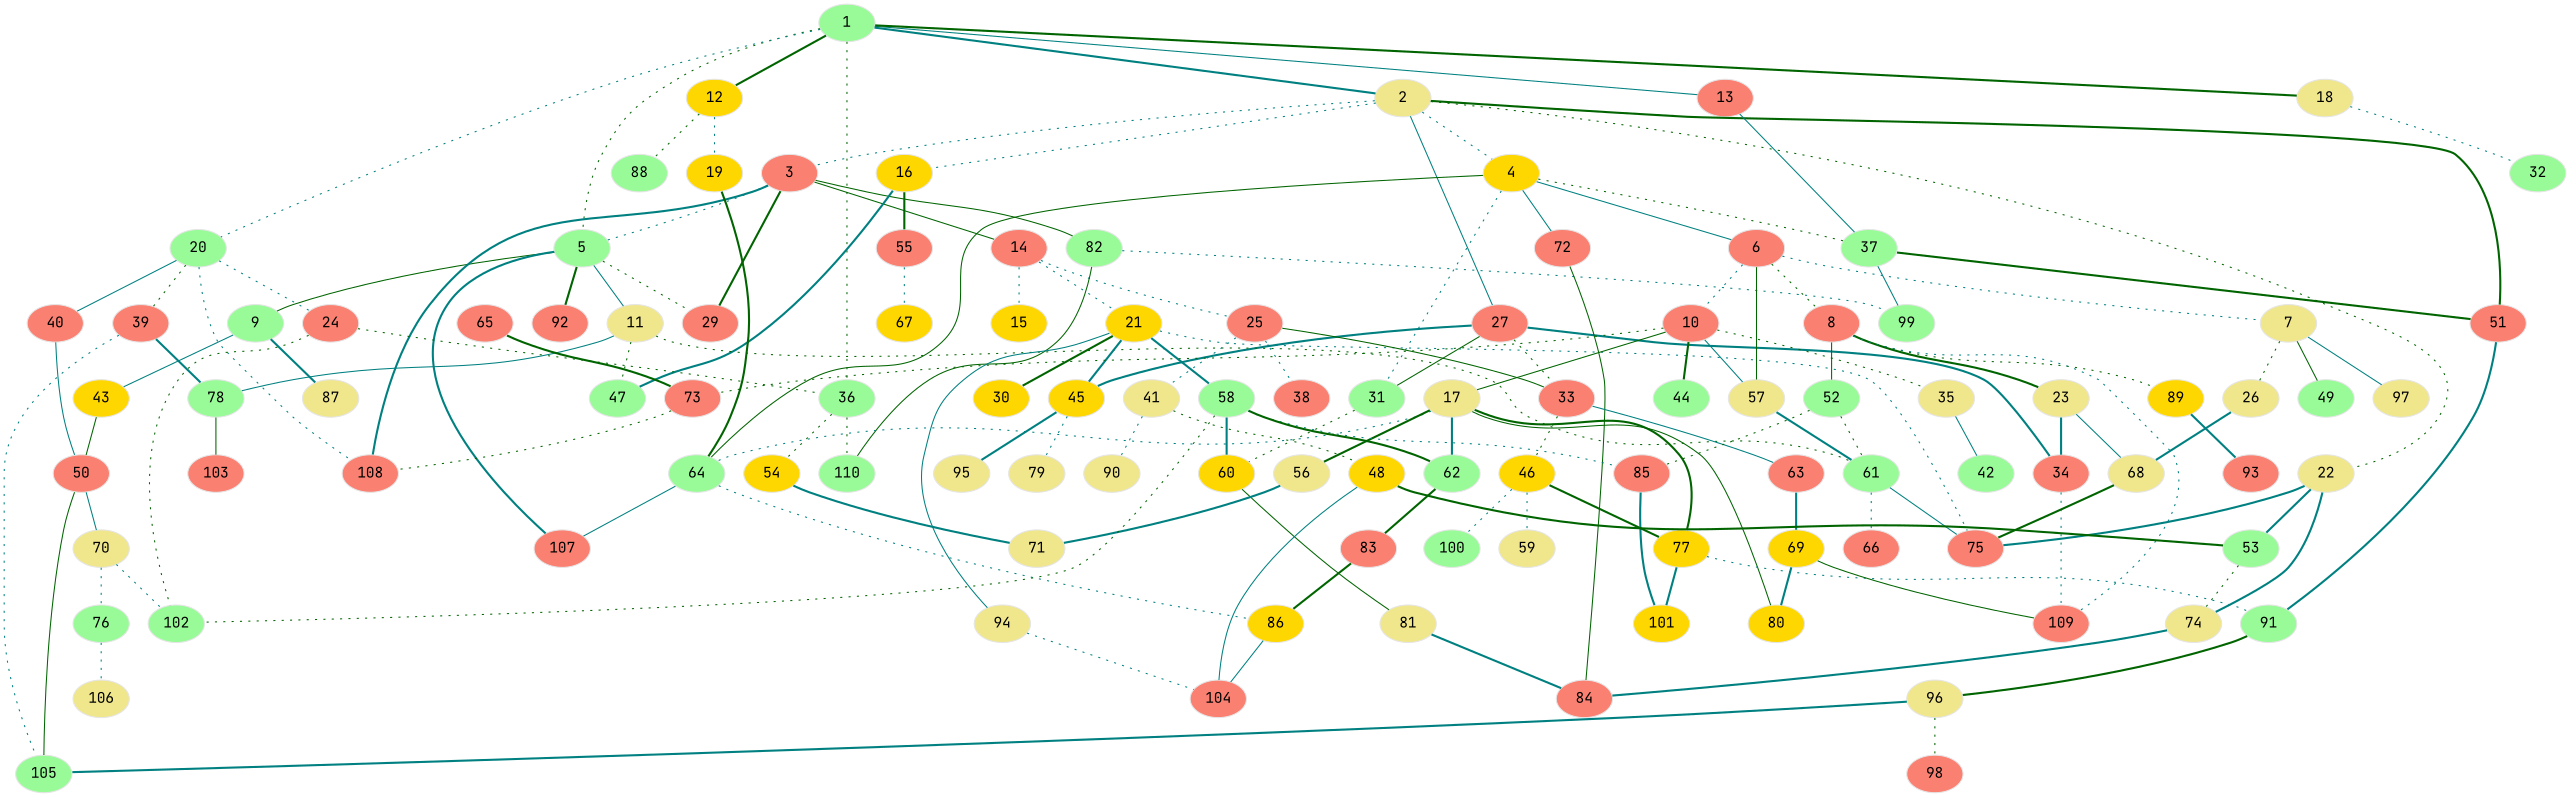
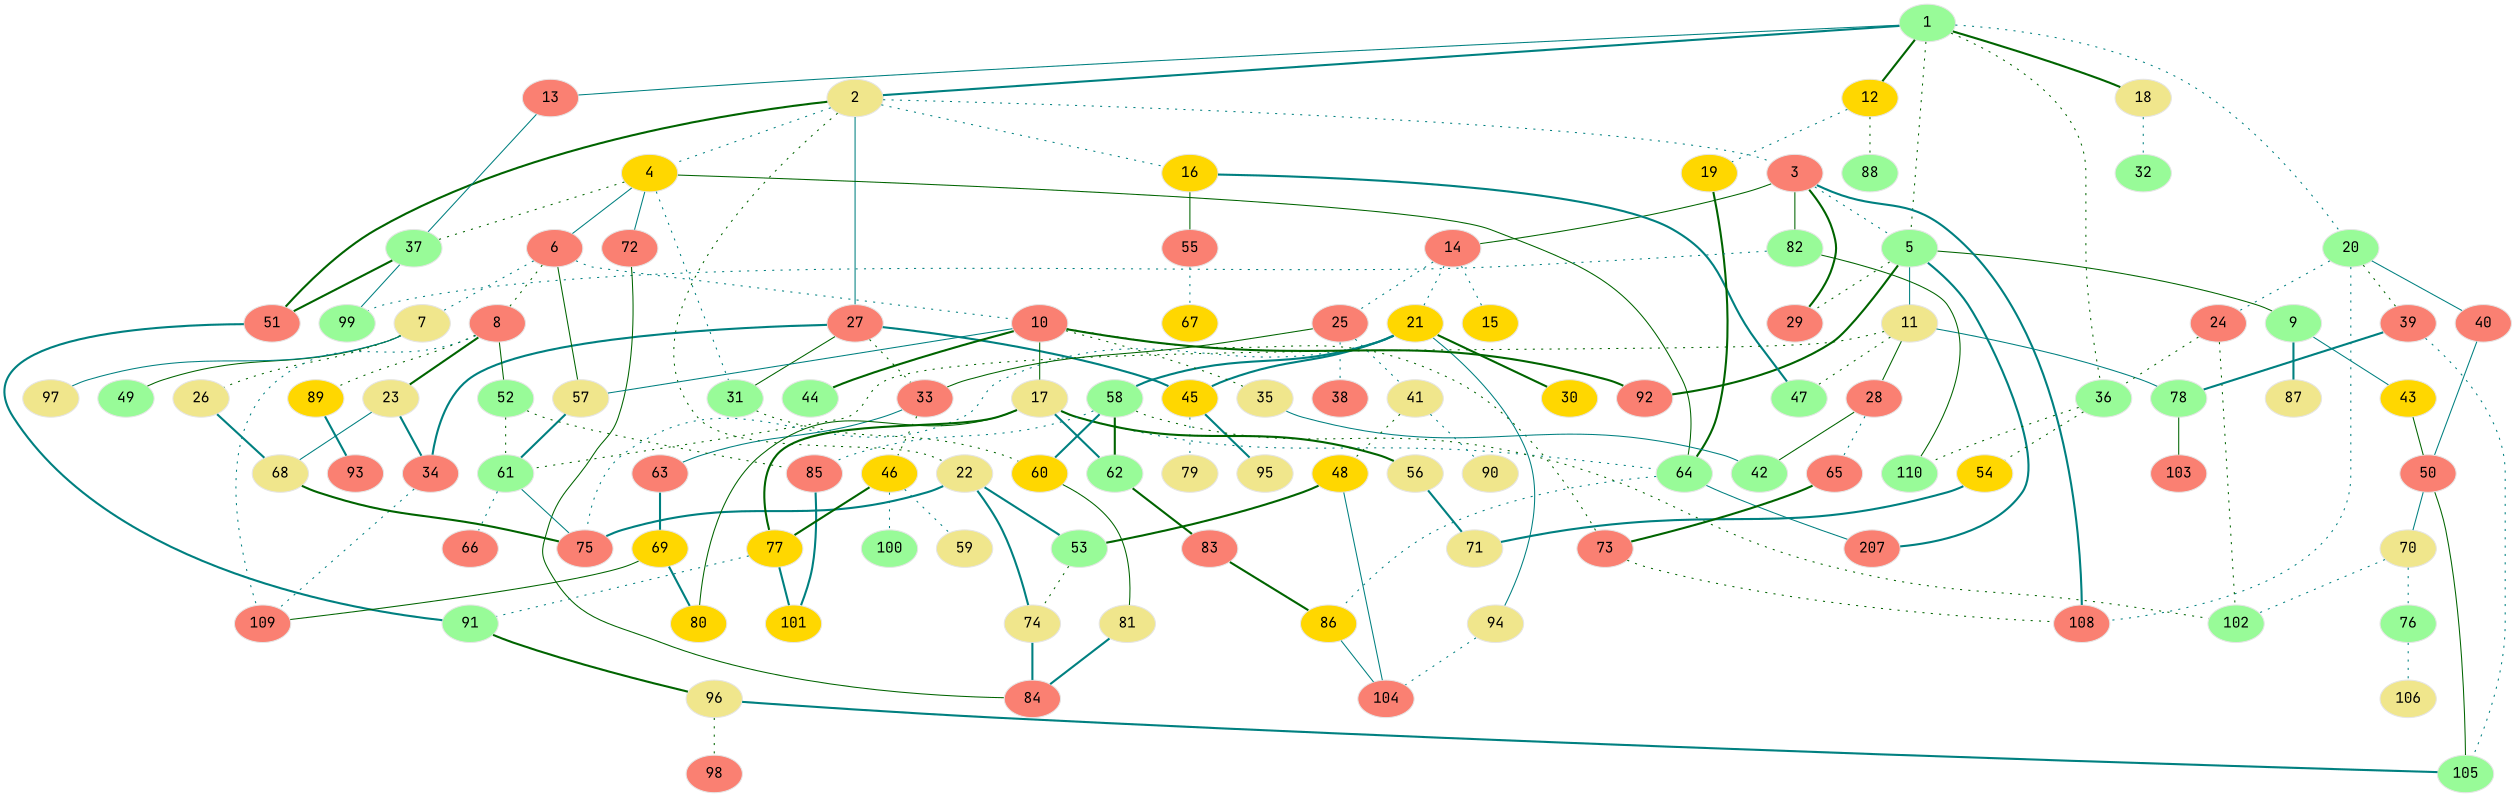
  graph {
    fontname="JetBrains Mono"
    node [color=gray90 fillcolor=salmon fontname="JetBrains Mono" style=filled]
    edge [color=teal fontname="JetBrains Mono" style=dotted]
    1 [fillcolor=palegreen]
    2 [fillcolor=khaki]
    5 [fillcolor=palegreen]
    12 [fillcolor=gold]
    13
    18 [fillcolor=khaki]
    20 [fillcolor=palegreen]
    36 [fillcolor=palegreen]
    3
    4 [fillcolor=gold]
    16 [fillcolor=gold]
    22 [fillcolor=khaki]
    27
    51
    29
    9 [fillcolor=palegreen]
    11 [fillcolor=khaki]
    92
-   107
+   107 [label=207]
    19 [fillcolor=gold]
    88 [fillcolor=palegreen]
    37 [fillcolor=palegreen]
    32 [fillcolor=palegreen]
    108
    24
    39
    40
    54 [fillcolor=gold]
    110 [fillcolor=palegreen]
    14
    82 [fillcolor=palegreen]
    6
    31 [fillcolor=palegreen]
    64 [fillcolor=palegreen]
    72
    47 [fillcolor=palegreen]
    55
    75
    53 [fillcolor=palegreen]
    74 [fillcolor=khaki]
    45 [fillcolor=gold]
    34
    33
    91 [fillcolor=palegreen]
    15 [fillcolor=gold]
    21 [fillcolor=gold]
    25
    99 [fillcolor=palegreen]
    7 [fillcolor=khaki]
    8
    10
    57 [fillcolor=khaki]
    60 [fillcolor=gold]
    86 [fillcolor=gold]
    84
    43 [fillcolor=gold]
    87 [fillcolor=khaki]
+   28
    61 [fillcolor=palegreen]
    78 [fillcolor=palegreen]
    26 [fillcolor=khaki]
    49 [fillcolor=palegreen]
    97 [fillcolor=khaki]
    23 [fillcolor=khaki]
    52 [fillcolor=palegreen]
    89 [fillcolor=gold]
    109
    17 [fillcolor=khaki]
    35 [fillcolor=khaki]
    44 [fillcolor=palegreen]
    73
    68 [fillcolor=khaki]
    85
    93
    50
    56 [fillcolor=khaki]
    62 [fillcolor=palegreen]
    77 [fillcolor=gold]
    80 [fillcolor=gold]
    42 [fillcolor=palegreen]
    65
    66
    103
    30 [fillcolor=gold]
    58 [fillcolor=palegreen]
    94 [fillcolor=khaki]
    38
    41 [fillcolor=khaki]
    67 [fillcolor=gold]
    71 [fillcolor=khaki]
    83
    101 [fillcolor=gold]
    102 [fillcolor=palegreen]
    105 [fillcolor=palegreen]
    79 [fillcolor=khaki]
    95 [fillcolor=khaki]
    104
    46 [fillcolor=gold]
    63
    48 [fillcolor=gold]
    90 [fillcolor=khaki]
    81 [fillcolor=khaki]
    59 [fillcolor=khaki]
    100 [fillcolor=palegreen]
    69 [fillcolor=gold]
    70 [fillcolor=khaki]
    76 [fillcolor=palegreen]
    96 [fillcolor=khaki]
    106 [fillcolor=khaki]
    98
    1 -- 2 [style=bold]
    1 -- 5 [color=darkgreen]
    1 -- 12 [color=darkgreen style=bold]
    1 -- 13 [style=solid]
    1 -- 18 [color=darkgreen style=bold]
    1 -- 20
    1 -- 36 [color=darkgreen]
    2 -- 3
    2 -- 4
    2 -- 16
    2 -- 22 [color=darkgreen]
    2 -- 27 [style=solid]
    2 -- 51 [color=darkgreen style=bold]
    5 -- 29 [color=darkgreen]
    5 -- 9 [color=darkgreen style=solid]
    5 -- 11 [style=solid]
    5 -- 92 [color=darkgreen style=bold]
    5 -- 107 [style=bold]
    12 -- 19
    12 -- 88 [color=darkgreen]
    13 -- 37 [style=solid]
    18 -- 32
    20 -- 108
    20 -- 24
    20 -- 39 [color=darkgreen]
    20 -- 40 [style=solid]
    36 -- 54 [color=darkgreen]
    36 -- 110 [color=darkgreen]
    3 -- 5
    3 -- 29 [color=darkgreen style=bold]
    3 -- 108 [style=bold]
    3 -- 14 [color=darkgreen style=solid]
    3 -- 82 [color=darkgreen style=solid]
    4 -- 37 [color=darkgreen]
    4 -- 6 [style=solid]
    4 -- 31
    4 -- 64 [color=darkgreen style=solid]
    4 -- 72 [style=solid]
    16 -- 47 [style=bold]
-   16 -- 55 [color=darkgreen style=bold]
+   16 -- 55 [color=darkgreen style=solid]
    22 -- 75 [style=bold]
    22 -- 53 [style=bold]
    22 -- 74 [style=bold]
    27 -- 31 [color=darkgreen style=solid]
    27 -- 45 [style=bold]
    27 -- 34 [style=bold]
    27 -- 33 [color=darkgreen]
    51 -- 91 [style=bold]
    9 -- 43 [style=solid]
    9 -- 87 [style=bold]
    11 -- 47 [color=darkgreen]
+   11 -- 28 [color=darkgreen style=solid]
    11 -- 61 [color=darkgreen]
    11 -- 78 [style=solid]
    19 -- 64 [color=darkgreen style=bold]
    37 -- 51 [color=darkgreen style=bold]
    37 -- 99 [style=solid]
    24 -- 36 [color=darkgreen]
    24 -- 102 [color=darkgreen]
    39 -- 78 [style=bold]
    39 -- 105
    40 -- 50 [style=solid]
    54 -- 71 [style=bold]
    14 -- 15
    14 -- 21
    14 -- 25
    82 -- 110 [color=darkgreen style=solid]
    82 -- 99
    6 -- 7
    6 -- 8 [color=darkgreen]
    6 -- 10
    6 -- 57 [color=darkgreen style=solid]
    31 -- 60 [color=darkgreen]
    64 -- 107 [style=solid]
    64 -- 86
    72 -- 84 [color=darkgreen style=solid]
    55 -- 67
    53 -- 74 [color=darkgreen]
    74 -- 84 [style=bold]
    45 -- 79
    45 -- 95 [style=bold]
    34 -- 109
    33 -- 46 [color=darkgreen]
    33 -- 63 [style=solid]
    91 -- 96 [color=darkgreen style=bold]
    21 -- 75
    21 -- 45 [style=bold]
    21 -- 30 [color=darkgreen style=bold]
    21 -- 58 [style=bold]
    21 -- 94 [style=solid]
    25 -- 33 [color=darkgreen style=solid]
    25 -- 38
    25 -- 41
    7 -- 26 [color=darkgreen]
    7 -- 49 [color=darkgreen style=solid]
    7 -- 97 [style=solid]
    8 -- 23 [color=darkgreen style=bold]
    8 -- 52 [color=darkgreen style=solid]
    8 -- 89 [color=darkgreen]
    8 -- 109
+   10 -- 92 [color=darkgreen style=bold]
    10 -- 57 [style=solid]
    10 -- 17 [color=darkgreen style=solid]
    10 -- 35 [color=darkgreen]
    10 -- 44 [color=darkgreen style=bold]
    10 -- 73 [color=darkgreen]
    57 -- 61 [style=bold]
    60 -- 81 [color=darkgreen style=solid]
    86 -- 104 [style=solid]
    43 -- 50 [color=darkgreen style=solid]
+   28 -- 42 [color=darkgreen style=solid]
+   28 -- 65
    61 -- 75 [style=solid]
    61 -- 66
    78 -- 103 [color=darkgreen style=solid]
    26 -- 68 [style=bold]
    23 -- 34 [style=bold]
    23 -- 68 [style=solid]
    52 -- 61 [color=darkgreen]
    52 -- 85 [color=darkgreen]
    89 -- 93 [style=bold]
    17 -- 64
    17 -- 56 [color=darkgreen style=bold]
    17 -- 62 [style=bold]
    17 -- 77 [color=darkgreen style=bold]
    17 -- 80 [color=darkgreen style=solid]
    35 -- 42 [style=solid]
    73 -- 108 [color=darkgreen]
    68 -- 75 [color=darkgreen style=bold]
    85 -- 101 [style=bold]
    50 -- 105 [color=darkgreen style=solid]
    50 -- 70 [style=solid]
    56 -- 71 [style=bold]
    62 -- 83 [color=darkgreen style=bold]
    77 -- 91
    77 -- 101 [style=bold]
    65 -- 73 [color=darkgreen style=bold]
    58 -- 60 [style=bold]
    58 -- 85
    58 -- 62 [color=darkgreen style=bold]
    58 -- 102 [color=darkgreen]
    94 -- 104
    41 -- 48 [color=darkgreen]
    41 -- 90
    83 -- 86 [color=darkgreen style=bold]
    46 -- 77 [color=darkgreen style=bold]
    46 -- 59
    46 -- 100
    63 -- 69 [style=bold]
    48 -- 53 [color=darkgreen style=bold]
    48 -- 104 [style=solid]
    81 -- 84 [style=bold]
    69 -- 109 [color=darkgreen style=solid]
    69 -- 80 [style=bold]
    70 -- 102
    70 -- 76
    76 -- 106
    96 -- 105 [style=bold]
    96 -- 98 [color=darkgreen]
  }
